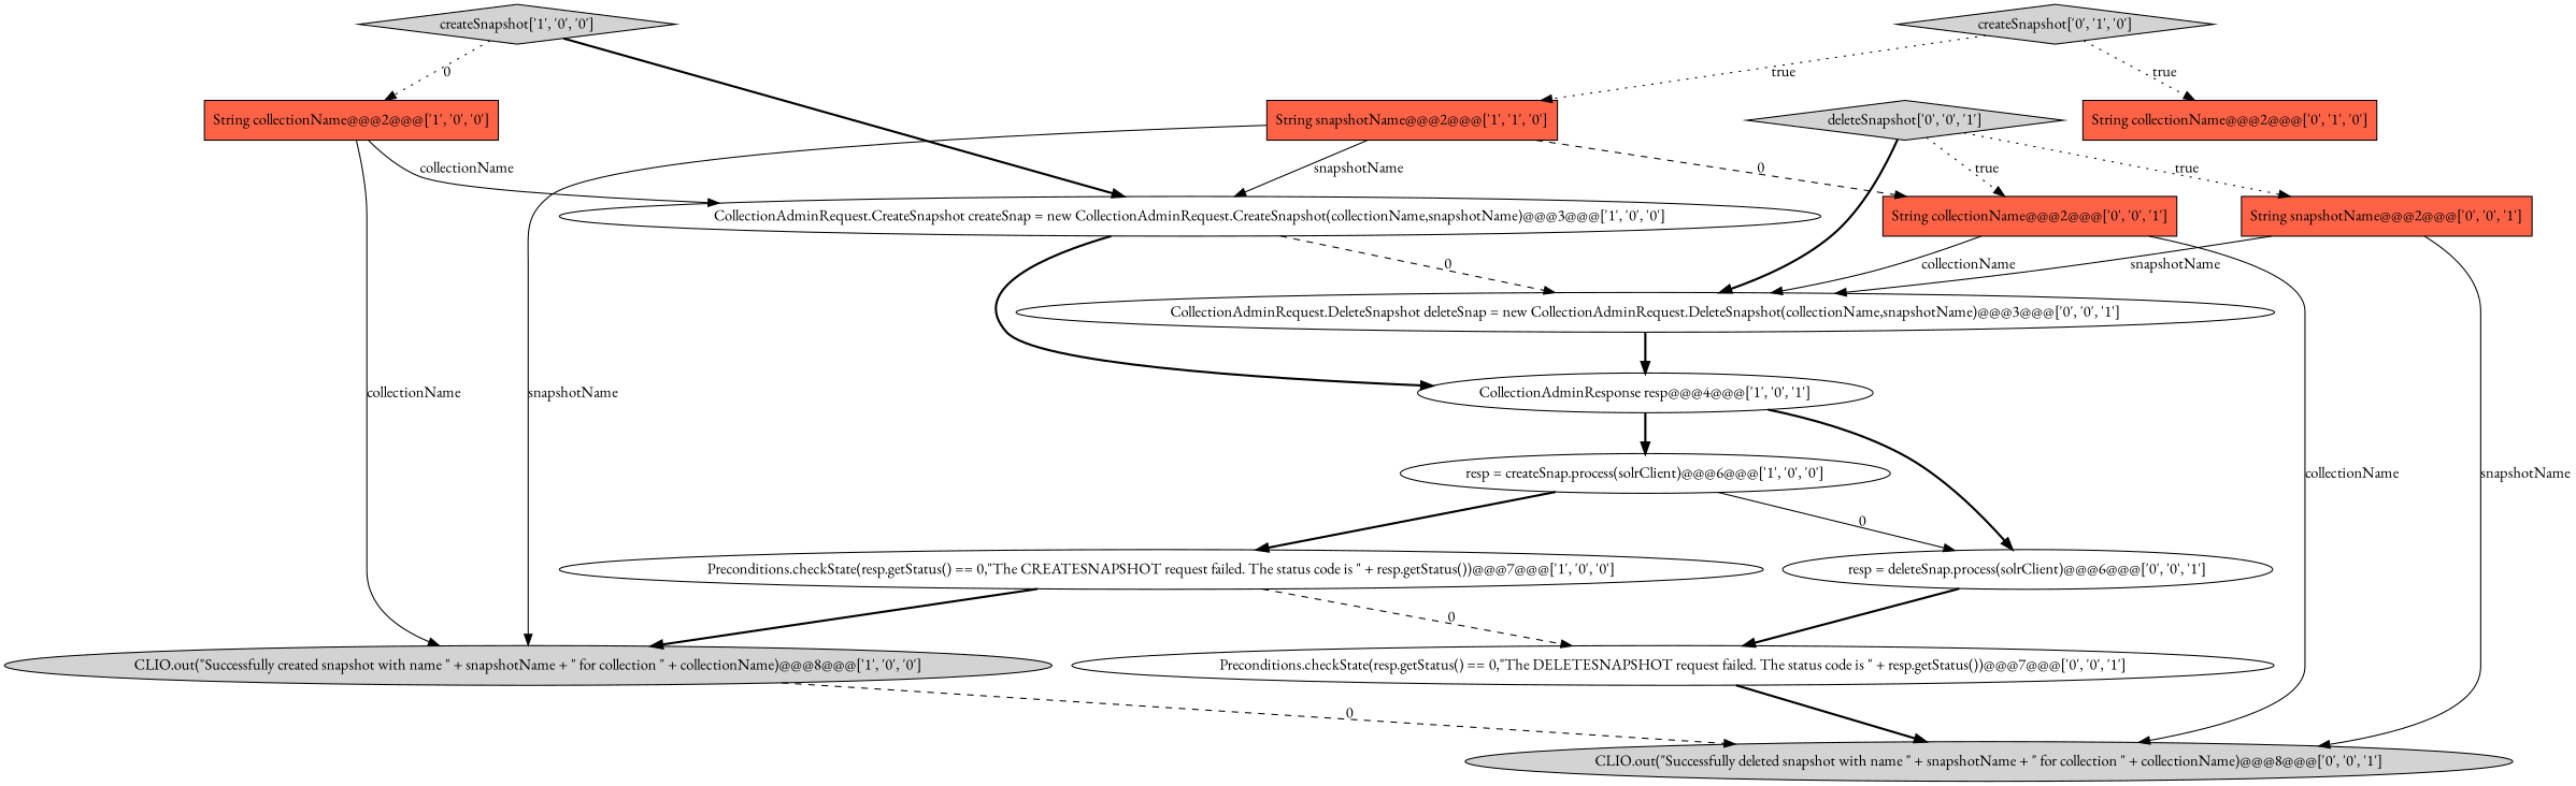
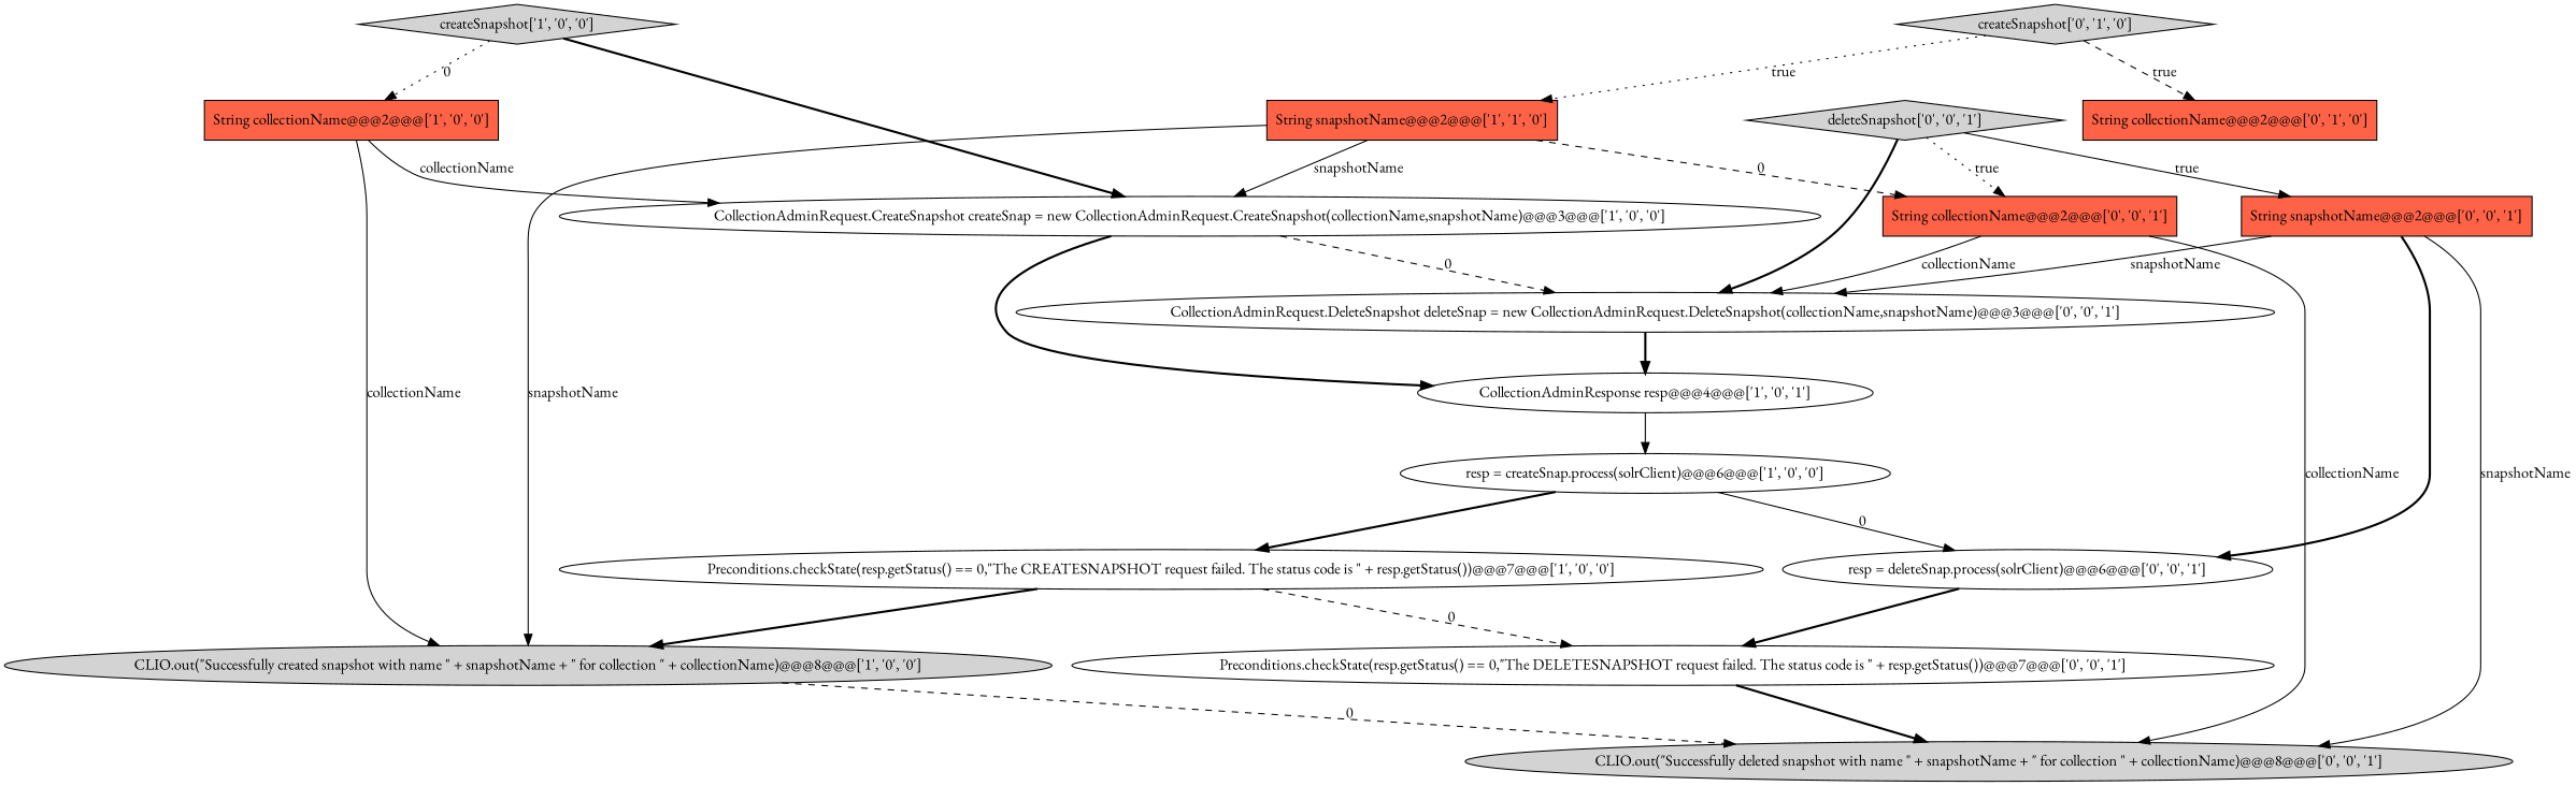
  digraph {
    fontname="EB Garamond"
    node [fillcolor=white fontname="EB Garamond" shape=ellipse style=filled]
    edge [fontname="EB Garamond" style=bold]
    n1 [fillcolor=tomato label="String collectionName@@@2@@@['1', '0', '0']" shape=box]
    n2 [fillcolor=lightgray label="CLIO.out(\"Successfully created snapshot with name \" + snapshotName + \" for collection \" + collectionName)@@@8@@@['1', '0', '0']"]
    n3 [label="CollectionAdminRequest.CreateSnapshot createSnap = new CollectionAdminRequest.CreateSnapshot(collectionName,snapshotName)@@@3@@@['1', '0', '0']"]
    n4 [fillcolor=lightgray label="CLIO.out(\"Successfully deleted snapshot with name \" + snapshotName + \" for collection \" + collectionName)@@@8@@@['0', '0', '1']"]
    n5 [label="CollectionAdminResponse resp@@@4@@@['1', '0', '1']"]
    n6 [label="CollectionAdminRequest.DeleteSnapshot deleteSnap = new CollectionAdminRequest.DeleteSnapshot(collectionName,snapshotName)@@@3@@@['0', '0', '1']"]
    n7 [fillcolor=lightgray label="createSnapshot['0', '1', '0']" shape=diamond]
    n8 [fillcolor=tomato label="String snapshotName@@@2@@@['1', '1', '0']" shape=box]
    n9 [fillcolor=tomato label="String collectionName@@@2@@@['0', '1', '0']" shape=box]
    n10 [fillcolor=tomato label="String collectionName@@@2@@@['0', '0', '1']" shape=box]
    n11 [label="resp = createSnap.process(solrClient)@@@6@@@['1', '0', '0']"]
    n12 [label="resp = deleteSnap.process(solrClient)@@@6@@@['0', '0', '1']"]
    n13 [label="Preconditions.checkState(resp.getStatus() == 0,\"The CREATESNAPSHOT request failed. The status code is \" + resp.getStatus())@@@7@@@['1', '0', '0']"]
    n14 [label="Preconditions.checkState(resp.getStatus() == 0,\"The DELETESNAPSHOT request failed. The status code is \" + resp.getStatus())@@@7@@@['0', '0', '1']"]
    n15 [fillcolor=lightgray label="createSnapshot['1', '0', '0']" shape=diamond]
    n16 [fillcolor=lightgray label="deleteSnapshot['0', '0', '1']" shape=diamond]
    n17 [fillcolor=tomato label="String snapshotName@@@2@@@['0', '0', '1']" shape=box]
    n1 -> n2 [label=collectionName style=solid]
    n1 -> n3 [label=collectionName style=solid]
    n2 -> n4 [label=0 style=dashed]
    n3 -> n5
    n3 -> n6 [label=0 style=dashed]
-   n5 -> n11
-   n5 -> n12
+   n5 -> n11 [style=solid]
+   n17 -> n12
    n6 -> n5
    n7 -> n8 [label=true style=dotted]
-   n7 -> n9 [label=true style=dotted]
+   n7 -> n9 [label=true style=dashed]
    n8 -> n2 [label=snapshotName style=solid]
    n8 -> n3 [label=snapshotName style=solid]
    n8 -> n10 [label=0 style=dashed]
    n10 -> n4 [label=collectionName style=solid]
    n10 -> n6 [label=collectionName style=solid]
    n11 -> n12 [label=0 style=solid]
    n11 -> n13
    n12 -> n14
    n13 -> n2
    n13 -> n14 [label=0 style=dashed]
    n14 -> n4
    n15 -> n1 [label=0 style=dotted]
    n15 -> n3
    n16 -> n6
    n16 -> n10 [label=true style=dotted]
-   n16 -> n17 [label=true style=dotted]
+   n16 -> n17 [label=true style=solid]
    n17 -> n4 [label=snapshotName style=solid]
    n17 -> n6 [label=snapshotName style=solid]
  }
